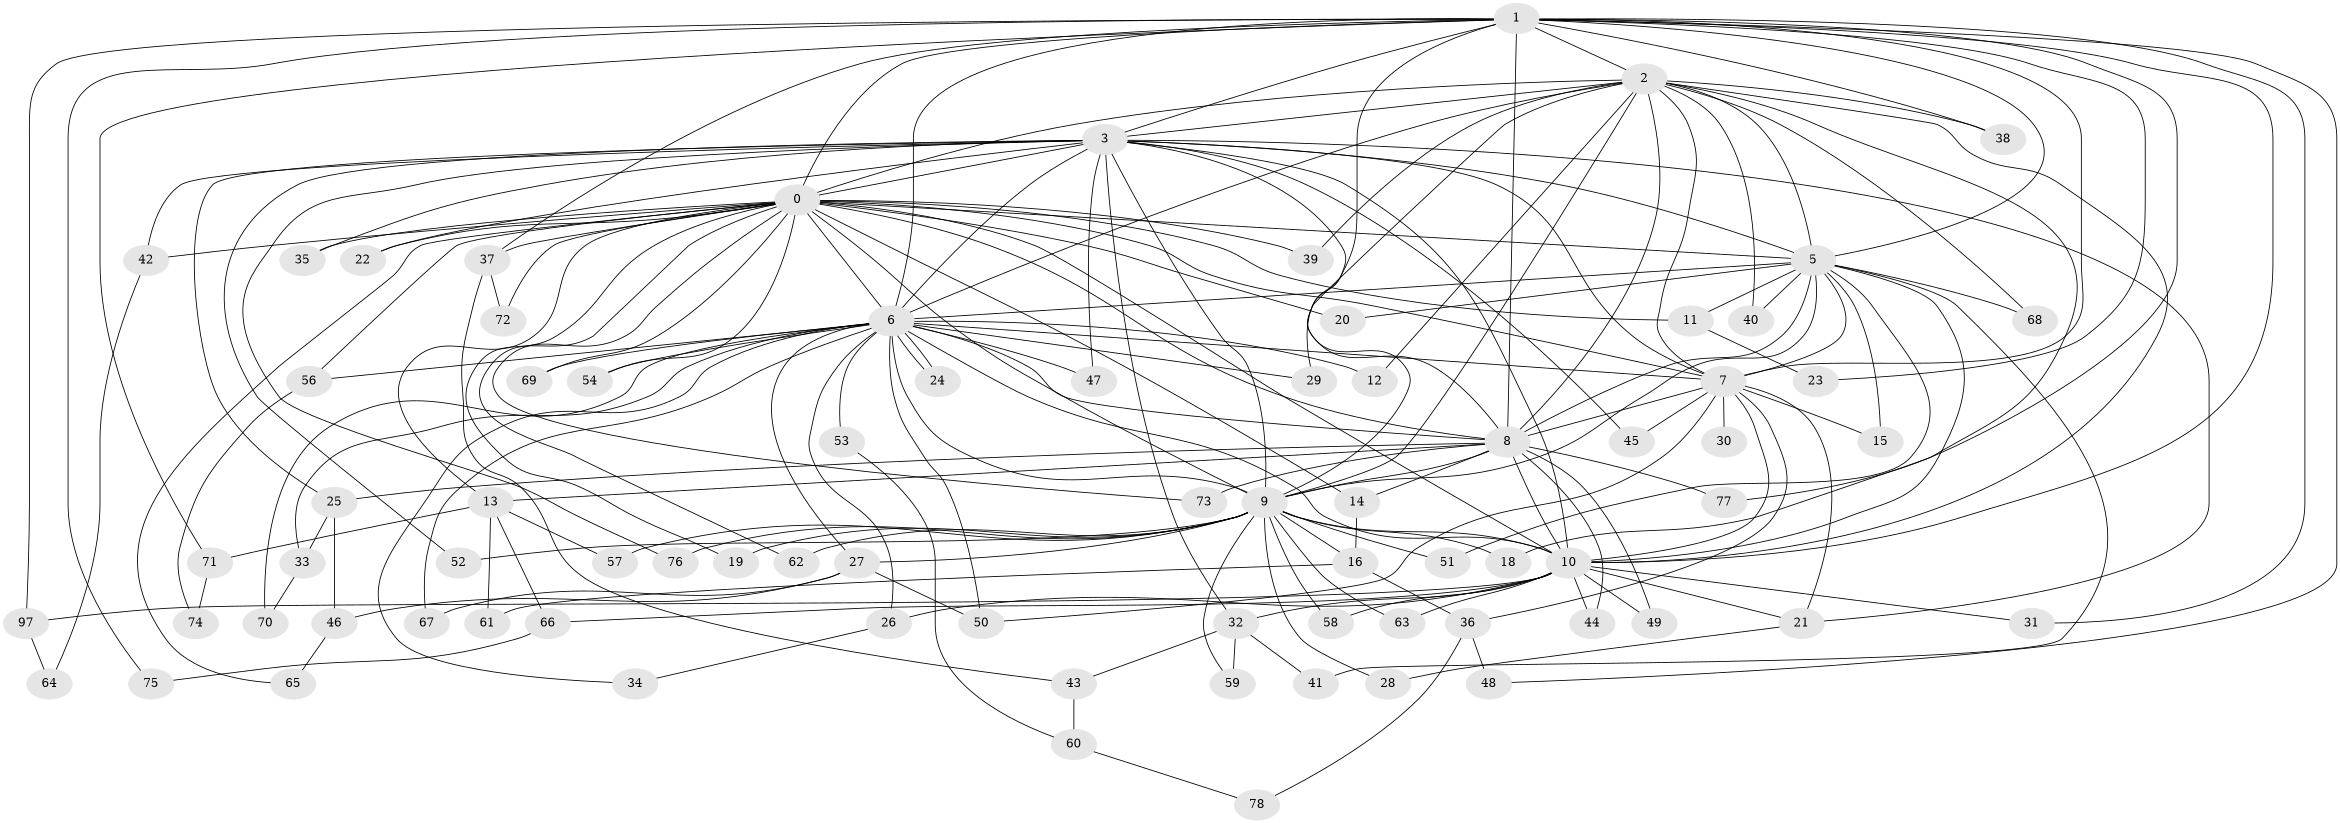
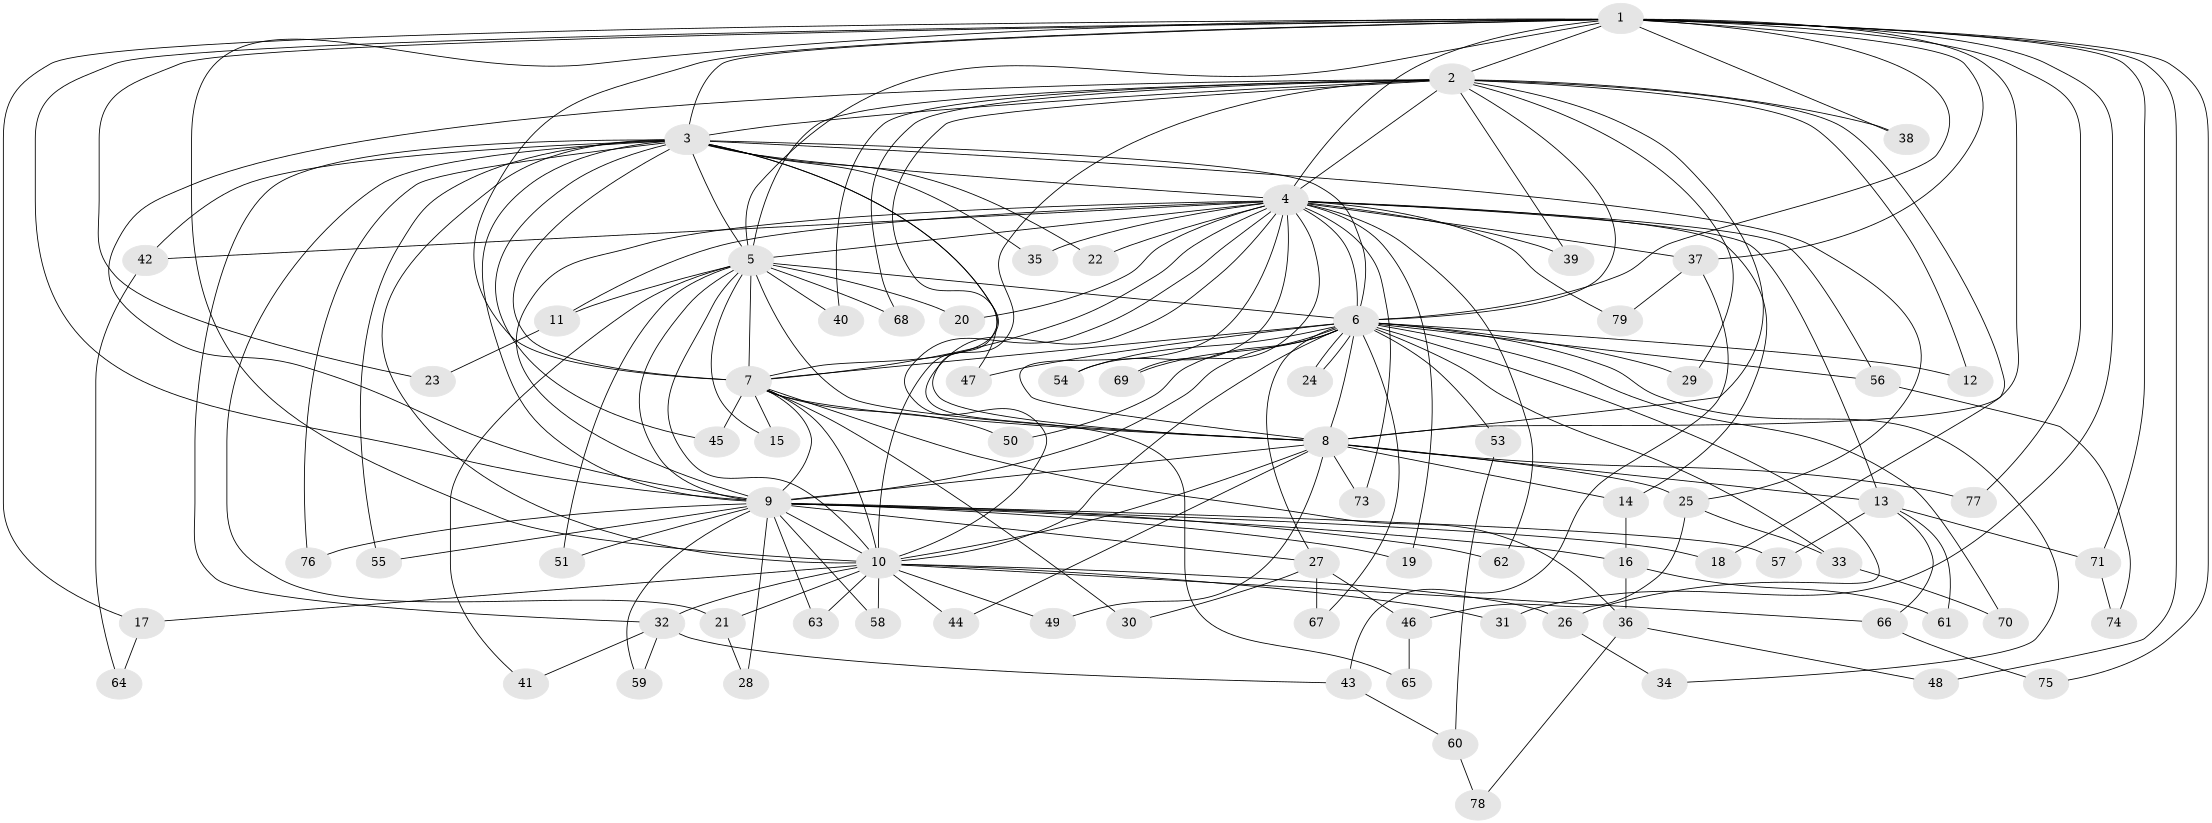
  graph {
    node [color=gray90 style=filled]
    1
    2
    3
-   4 [label=0]
+   4
    5
    6
    7
    8
    9
    10
-   17 [label=97]
+   17
    23
    31
    37
    38
    48
    71
    75
    77
    12
    18
    29
    39
    40
    68
    21
    22
    25
    32
    35
    42
    45
    47
-   55 [label=52]
+   55
    76
    11
    13
    14
    19
    20
    54
    56
    62
    65
    69
    73
-   79 [label=72]
+   79
    15
    41
    51
    24
    26
    27
    33
    34
    50
    53
    67
    70
    30
    36
    44
    49
    16
    28
    57
    58
    59
    63
    66
    64
    43
    74
    46
    61
    60
    78
    1 -- 2
    1 -- 3
    1 -- 4
    1 -- 5
    1 -- 6
    1 -- 7
    1 -- 8
    1 -- 9
    1 -- 10
    1 -- 17
    1 -- 23
    1 -- 31
    1 -- 37
    1 -- 38
    1 -- 48
    1 -- 71
    1 -- 75
    1 -- 77
    2 -- 3
    2 -- 4
    2 -- 5
    2 -- 6
    2 -- 7
    2 -- 8
    2 -- 9
    2 -- 10
    2 -- 38
    2 -- 12
    2 -- 18
    2 -- 29
    2 -- 39
    2 -- 40
    2 -- 68
    3 -- 4
    3 -- 5
    3 -- 6
    3 -- 7
    3 -- 8
    3 -- 9
    3 -- 10
    3 -- 21
    3 -- 22
    3 -- 25
    3 -- 32
    3 -- 35
    3 -- 42
    3 -- 45
    3 -- 47
    3 -- 55
    3 -- 76
    4 -- 5
    4 -- 6
    4 -- 7
    4 -- 8
    4 -- 9
    4 -- 10
    4 -- 37
    4 -- 39
    4 -- 22
    4 -- 35
    4 -- 42
    4 -- 11
    4 -- 13
    4 -- 14
    4 -- 19
    4 -- 20
    4 -- 54
    4 -- 56
    4 -- 62
    4 -- 65
    4 -- 69
    4 -- 73
    4 -- 79
    5 -- 6
    5 -- 7
    5 -- 8
    5 -- 9
    5 -- 10
    5 -- 40
    5 -- 68
    5 -- 11
    5 -- 20
    5 -- 15
    5 -- 41
    5 -- 51
    6 -- 7
    6 -- 8
    6 -- 9
    6 -- 10
    6 -- 12
    6 -- 29
    6 -- 47
    6 -- 54
    6 -- 56
    6 -- 69
    6 -- 24
    6 -- 24
    6 -- 26
    6 -- 27
    6 -- 33
    6 -- 34
    6 -- 50
    6 -- 53
    6 -- 67
    6 -- 70
    7 -- 8
-   7 -- 21
+   7 -- 9
    7 -- 10
    7 -- 45
    7 -- 15
    7 -- 50
    7 -- 30
    7 -- 36
    8 -- 9
    8 -- 10
    8 -- 77
    8 -- 25
    8 -- 13
    8 -- 14
    8 -- 73
    8 -- 44
    8 -- 49
    9 -- 10
    9 -- 18
    9 -- 55
    9 -- 76
    9 -- 19
    9 -- 62
    9 -- 51
    9 -- 27
    9 -- 16
    9 -- 28
    9 -- 57
    9 -- 58
    9 -- 59
    9 -- 63
    10 -- 17
    10 -- 31
    10 -- 21
    10 -- 32
    10 -- 26
    10 -- 44
    10 -- 49
    10 -- 58
    10 -- 63
    10 -- 66
    17 -- 64
    37 -- 79
    37 -- 43
    71 -- 74
    21 -- 28
    25 -- 33
    25 -- 46
    32 -- 41
    32 -- 59
    32 -- 43
    42 -- 64
    11 -- 23
    13 -- 71
    13 -- 57
    13 -- 66
    13 -- 61
    14 -- 16
    56 -- 74
    26 -- 34
    27 -- 67
-   27 -- 50
+   27 -- 30
    27 -- 46
    33 -- 70
    53 -- 60
    36 -- 48
    36 -- 78
    16 -- 36
    16 -- 61
    66 -- 75
    43 -- 60
    46 -- 65
    60 -- 78
  }
